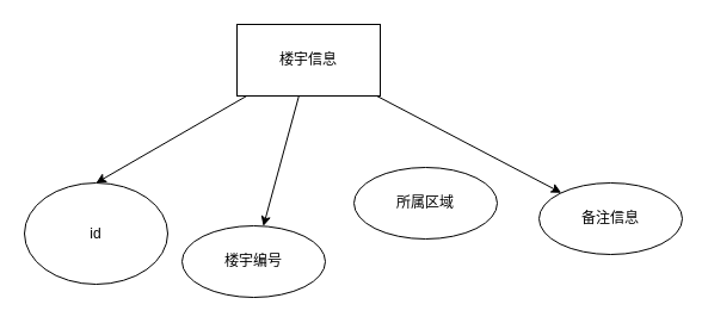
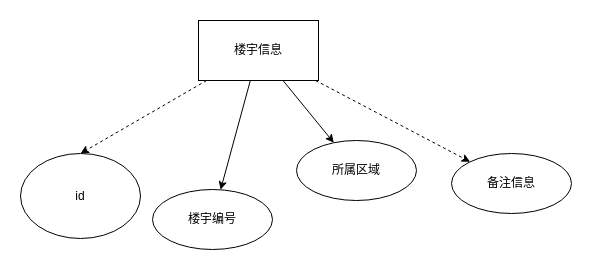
  <mxCell id="0" />
  <mxCell id="1" parent="0" />
- <mxCell id="2" style="edgeStyle=none;rounded=0;orthogonalLoop=1;jettySize=auto;html=1;entryX=0.5;entryY=0;entryDx=0;entryDy=0;" edge="1" parent="1" source="6" target="7"><mxGeometry relative="1" as="geometry"><mxPoint x="147.333" y="159.333" as="targetPoint" /></mxGeometry></mxCell>
+ <mxCell id="2" style="edgeStyle=none;rounded=0;orthogonalLoop=1;jettySize=auto;html=1;entryX=0.5;entryY=0;entryDx=0;entryDy=0;dashed=1;" edge="1" parent="1" source="6" target="7"><mxGeometry relative="1" as="geometry"><mxPoint x="147.333" y="159.333" as="targetPoint" /></mxGeometry></mxCell>
  <mxCell id="3" value="" style="edgeStyle=none;rounded=0;orthogonalLoop=1;jettySize=auto;html=1;" edge="1" parent="1" source="6" target="8"><mxGeometry relative="1" as="geometry" /></mxCell>
- <mxCell id="5" value="" style="edgeStyle=none;rounded=0;orthogonalLoop=1;jettySize=auto;html=1;" edge="1" parent="1" source="6" target="10"><mxGeometry relative="1" as="geometry" /></mxCell>
+ <mxCell id="4" value="" style="edgeStyle=none;rounded=0;orthogonalLoop=1;jettySize=auto;html=1;" edge="1" parent="1" source="6" target="9"><mxGeometry relative="1" as="geometry" /></mxCell>
+ <mxCell id="5" value="" style="edgeStyle=none;rounded=0;orthogonalLoop=1;jettySize=auto;html=1;dashed=1;" edge="1" parent="1" source="6" target="10"><mxGeometry relative="1" as="geometry" /></mxCell>
  <mxCell id="6" value="楼宇信息" style="rounded=0;whiteSpace=wrap;html=1;" vertex="1" parent="1"><mxGeometry x="198" y="20" width="120" height="60" as="geometry" /></mxCell>
  <mxCell id="7" value="id" style="ellipse;whiteSpace=wrap;html=1;rounded=0;" vertex="1" parent="1"><mxGeometry x="20" y="153" width="120" height="85" as="geometry" /></mxCell>
  <mxCell id="8" value="楼宇编号" style="ellipse;whiteSpace=wrap;html=1;rounded=0;" vertex="1" parent="1"><mxGeometry x="152" y="189" width="120" height="60" as="geometry" /></mxCell>
  <mxCell id="9" value="所属区域" style="ellipse;whiteSpace=wrap;html=1;rounded=0;" vertex="1" parent="1"><mxGeometry x="296" y="140" width="120" height="60" as="geometry" /></mxCell>
  <mxCell id="10" value="备注信息" style="ellipse;whiteSpace=wrap;html=1;rounded=0;" vertex="1" parent="1"><mxGeometry x="451" y="153" width="120" height="60" as="geometry" /></mxCell>
